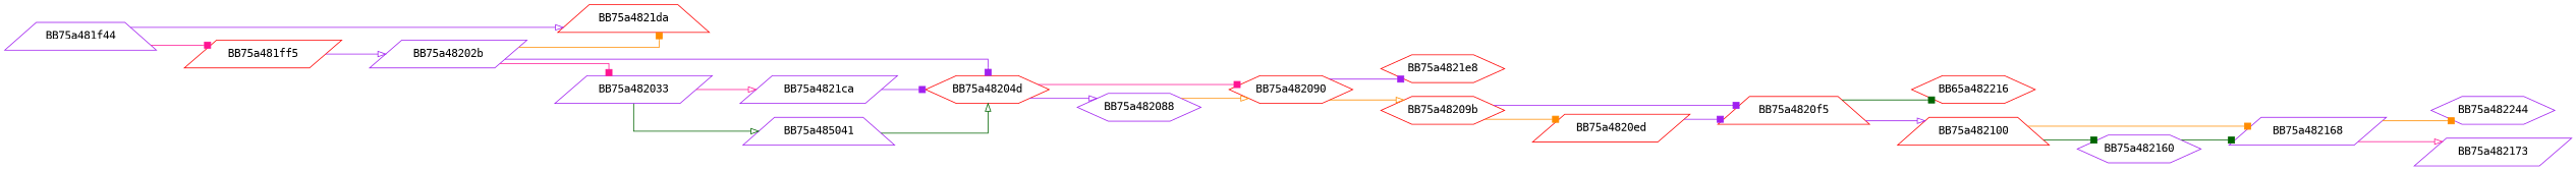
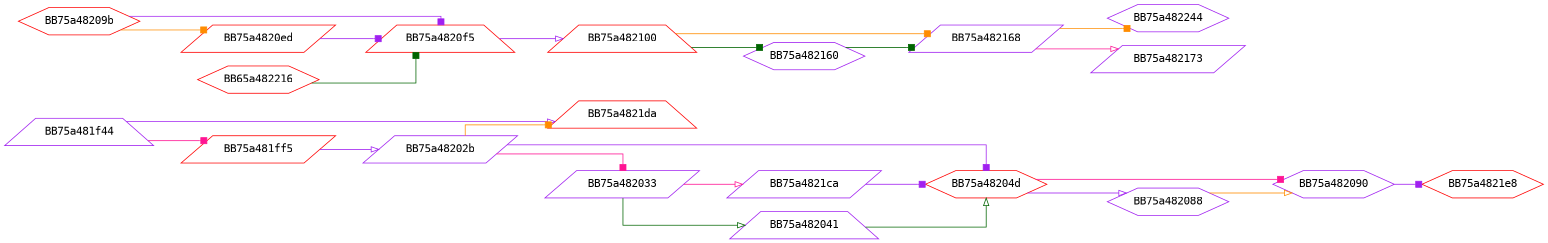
  digraph {
    fontname="DejaVu Sans Mono"
    rankdir=LR
    splines=ortho
    node [color=purple fontname="DejaVu Sans Mono" shape=hexagon]
    edge [arrowhead=box color=purple fontname="DejaVu Sans Mono"]
    BB75a481f44 [shape=trapezium]
    BB75a4821da [color=red shape=trapezium]
    BB75a481ff5 [color=red shape=parallelogram]
    BB75a48202b [shape=parallelogram]
    BB75a48204d [color=red]
    BB75a482033 [shape=parallelogram]
-   BB75a482090 [color=red]
+   BB75a482090
    BB75a482088
    BB75a4821ca [shape=parallelogram]
-   BB75a482041 [shape=trapezium label=BB75a485041]
+   BB75a482041 [shape=trapezium]
    BB75a4821e8 [color=red]
    BB75a48209b [color=red]
    BB75a4820f5 [color=red shape=trapezium]
    BB75a4820ed [color=red shape=parallelogram]
    n15 [color=red label=BB65a482216]
    BB75a482100 [color=red shape=trapezium]
    BB75a482168 [shape=parallelogram]
    BB75a482160
    BB75a482244
    BB75a482173 [shape=parallelogram]
    BB75a481f44 -> BB75a4821da [arrowhead=onormal]
    BB75a481f44 -> BB75a481ff5 [color=deeppink]
    BB75a481ff5 -> BB75a48202b [arrowhead=onormal]
    BB75a48202b -> BB75a4821da [color=darkorange]
    BB75a48202b -> BB75a48204d
    BB75a48202b -> BB75a482033 [color=deeppink]
    BB75a48204d -> BB75a482090 [color=deeppink]
    BB75a48204d -> BB75a482088 [arrowhead=onormal]
    BB75a482033 -> BB75a4821ca [arrowhead=onormal color=deeppink]
    BB75a482033 -> BB75a482041 [arrowhead=onormal color=darkgreen]
    BB75a482090 -> BB75a4821e8
-   BB75a482090 -> BB75a48209b [arrowhead=onormal color=darkorange]
    BB75a482088 -> BB75a482090 [arrowhead=onormal color=darkorange]
    BB75a4821ca -> BB75a48204d
    BB75a482041 -> BB75a48204d [arrowhead=onormal color=darkgreen]
    BB75a48209b -> BB75a4820f5
    BB75a48209b -> BB75a4820ed [color=darkorange]
-   BB75a4820f5 -> n15 [color=darkgreen]
+   n15 -> BB75a4820f5 [color=darkgreen]
    BB75a4820f5 -> BB75a482100 [arrowhead=onormal]
    BB75a4820ed -> BB75a4820f5
    BB75a482100 -> BB75a482168 [color=darkorange]
    BB75a482100 -> BB75a482160 [color=darkgreen]
    BB75a482168 -> BB75a482244 [color=darkorange]
    BB75a482168 -> BB75a482173 [arrowhead=onormal color=deeppink]
    BB75a482160 -> BB75a482168 [color=darkgreen]
  }
